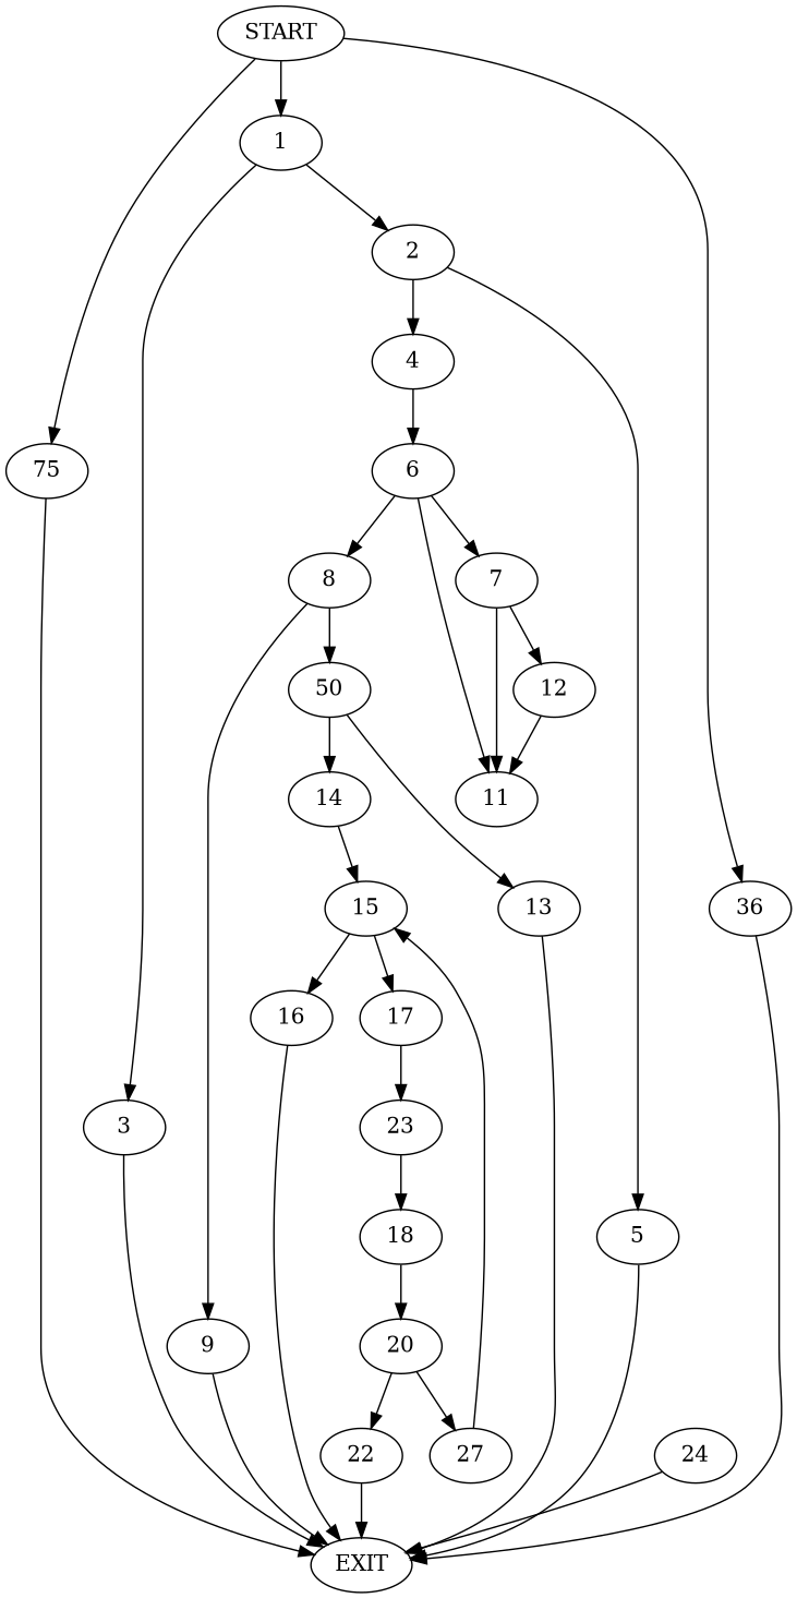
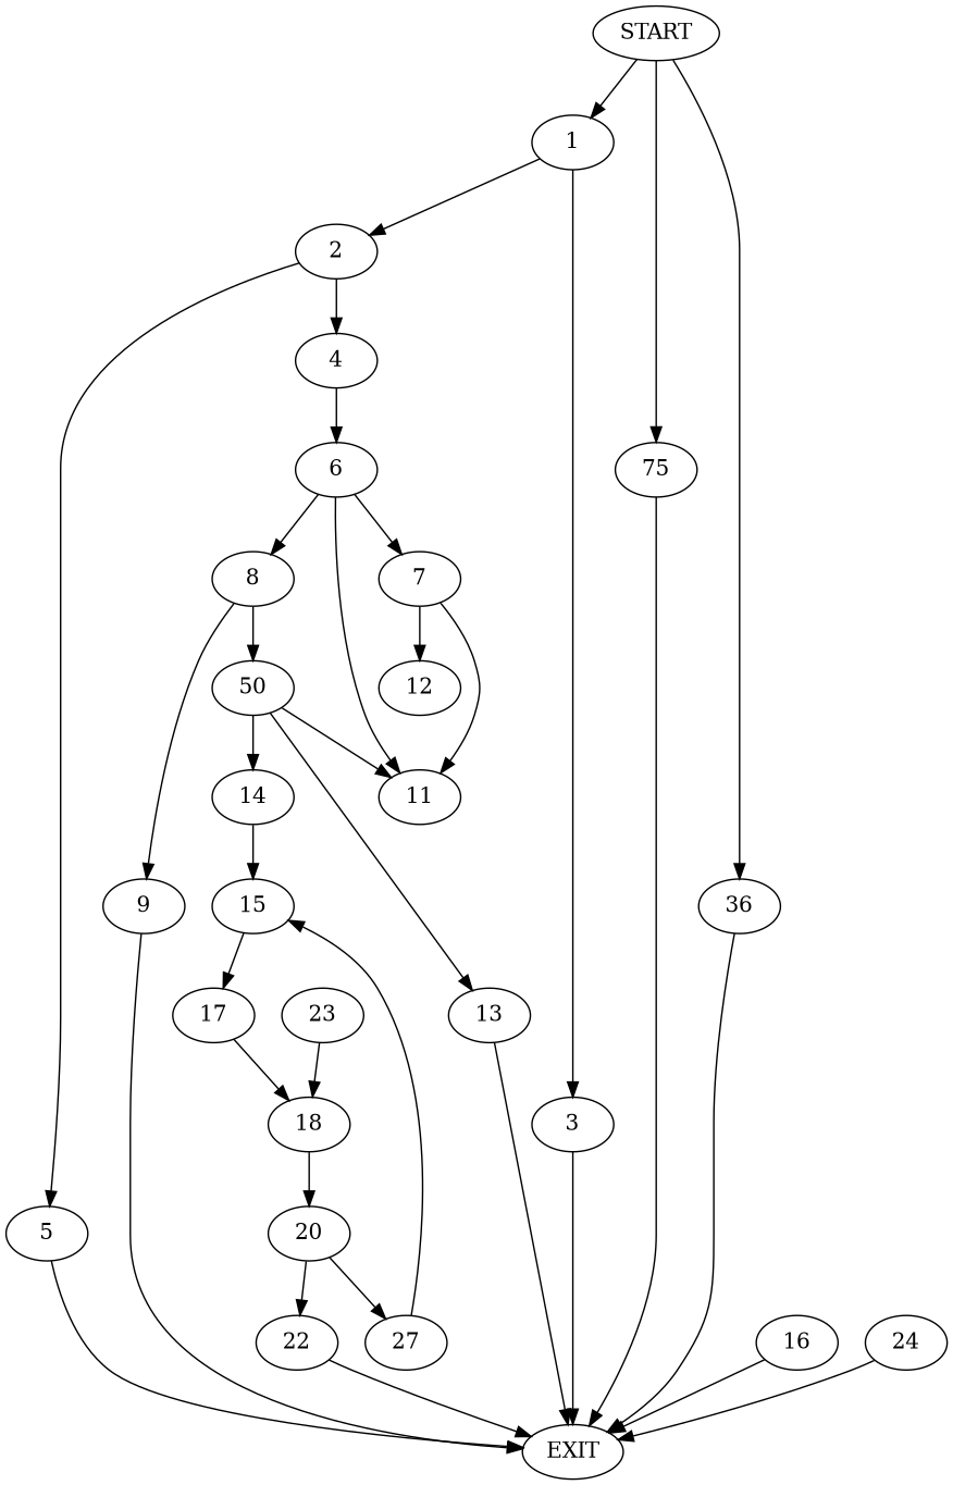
  digraph {
    n1 [label=START]
    1
    n3 [label=75]
    n4 [label=36]
    2
    3
    n7 [label=EXIT]
    4
    5
    6
    7
    8
    11
    12
    9
    n16 [label=50]
    13
    14
    15
    16
    17
    18
    20
    n24 [label=27]
    22
    23
    24
    n1 -> 1
    n1 -> n3
    n1 -> n4
    1 -> 2
    1 -> 3
    n3 -> n7
    n4 -> n7
    2 -> 4
    2 -> 5
    3 -> n7
    4 -> 6
    5 -> n7
    6 -> 7
    6 -> 8
    6 -> 11
    7 -> 11
    7 -> 12
    8 -> 9
    8 -> n16
-   12 -> 11
+   n16 -> 11
    9 -> n7
    n16 -> 13
    n16 -> 14
    13 -> n7
    14 -> 15
-   15 -> 16
    15 -> 17
    16 -> n7
-   17 -> 23
+   17 -> 18
    18 -> 20
    20 -> n24
    20 -> 22
    n24 -> 15
    22 -> n7
    23 -> 18
    24 -> n7
  }
